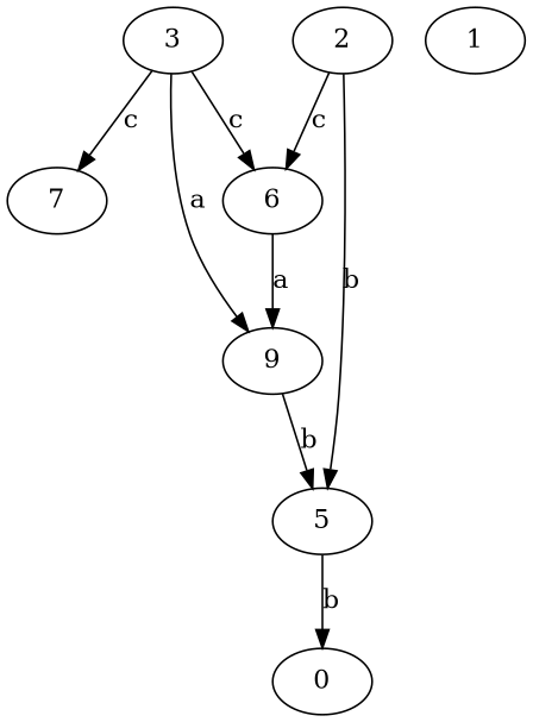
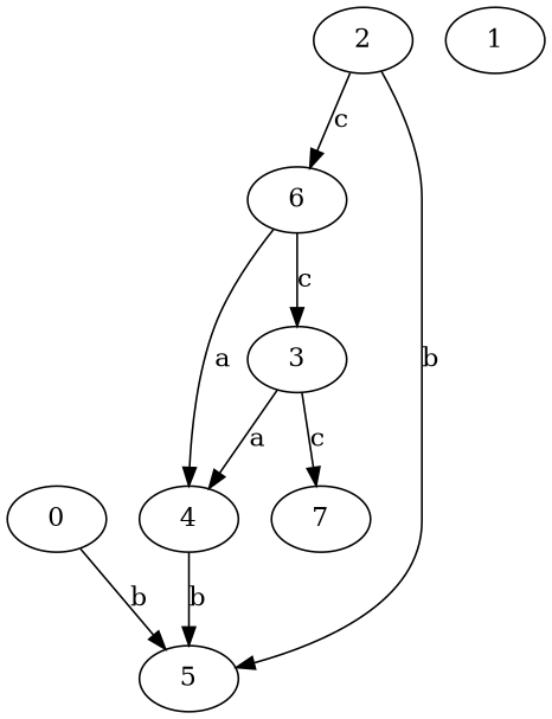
  strict digraph {
    3
-   4 [label=9]
+   4
    6
    7
    5
    0
    1
    2
    3 -> 4 [label=a]
-   3 -> 6 [label=c]
+   6 -> 3 [label=c]
    3 -> 7 [label=c]
    4 -> 5 [label=b]
    6 -> 4 [label=a]
-   5 -> 0 [label=b]
+   0 -> 5 [label=b]
    2 -> 6 [label=c]
    2 -> 5 [label=b]
  }
